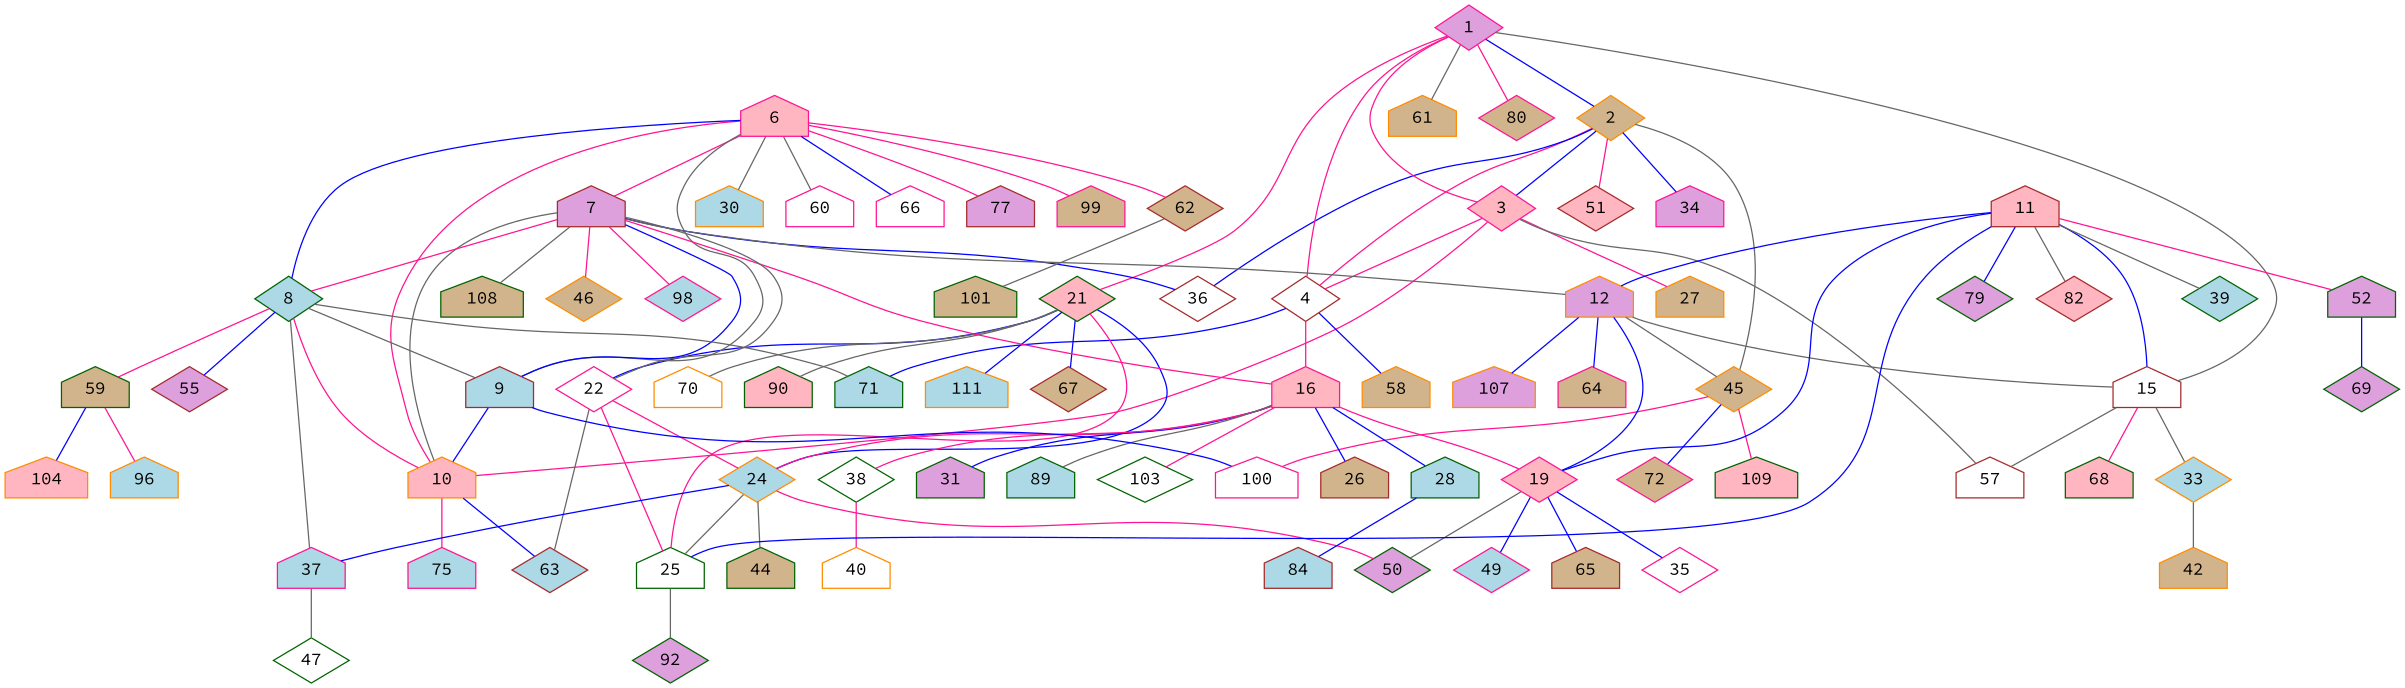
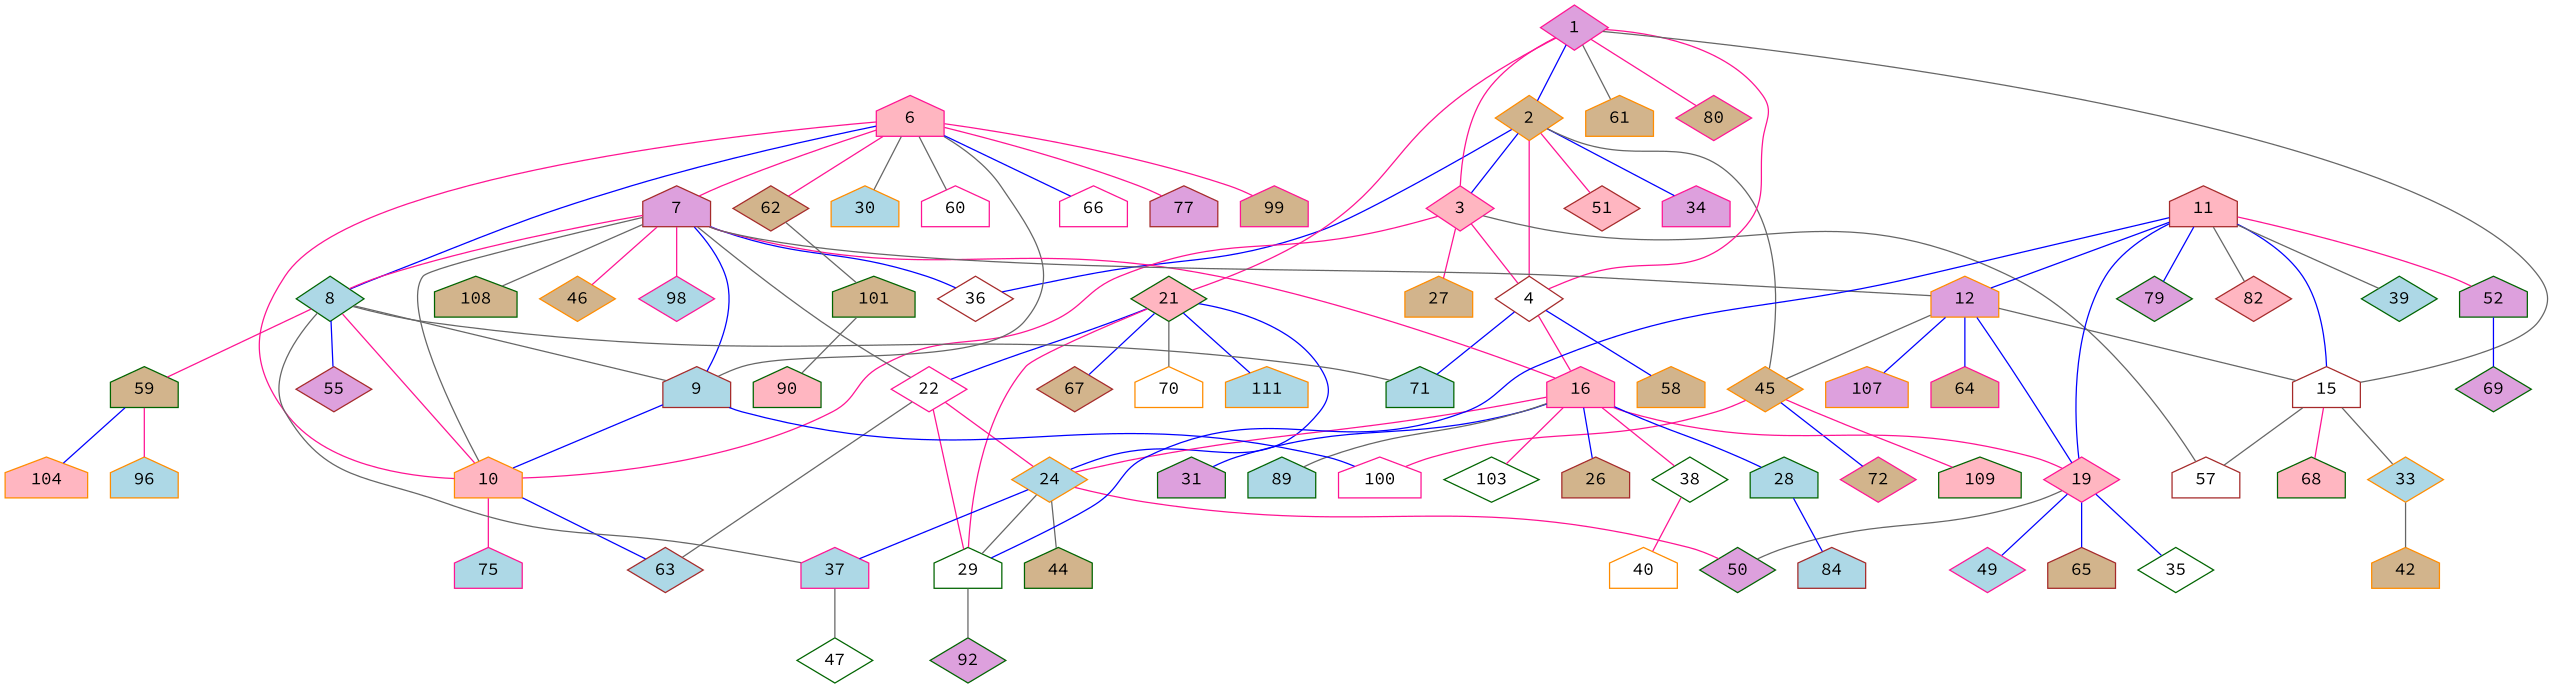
  graph {
    fontname="Source Code Pro"
    node [color=darkgreen fillcolor=tan fontname="Source Code Pro" shape=house style=filled]
    edge [color=blue fontname="Source Code Pro"]
    2 [color=darkorange shape=diamond super="+5"]
    3 [color=deeppink fillcolor=lightpink shape=diamond]
    4 [color=brown fillcolor=white shape=diamond]
    34 [color=deeppink fillcolor=plum]
    36 [color=brown fillcolor=white shape=diamond]
    45 [color=darkorange shape=diamond]
    51 [color=brown fillcolor=lightpink shape=diamond]
    1 [color=deeppink fillcolor=plum shape=diamond]
    15 [color=brown fillcolor=white super="+105+29"]
    21 [fillcolor=lightpink shape=diamond]
    61 [color=darkorange]
    80 [color=deeppink shape=diamond]
    10 [color=darkorange fillcolor=lightpink]
    27 [color=darkorange]
    57 [color=brown fillcolor=white]
    16 [color=deeppink fillcolor=lightpink super="+56+17+87+18"]
    58 [color=darkorange]
    71 [fillcolor=lightblue]
    33 [color=darkorange fillcolor=lightblue shape=diamond]
    68 [fillcolor=lightpink]
    22 [color=deeppink fillcolor=white shape=diamond super="+53+23"]
-   25 [fillcolor=white super="+32"]
+   25 [fillcolor=white super="+32" label=29]
    24 [color=darkorange fillcolor=lightblue shape=diamond]
    67 [color=brown shape=diamond]
    70 [color=darkorange fillcolor=white]
    90 [fillcolor=lightpink]
    111 [color=darkorange fillcolor=lightblue]
    100 [color=deeppink fillcolor=white]
    72 [color=deeppink shape=diamond super="+73+94"]
    109 [fillcolor=lightpink]
    63 [color=brown fillcolor=lightblue shape=diamond super="+93"]
    75 [color=deeppink fillcolor=lightblue]
    19 [color=deeppink fillcolor=lightpink shape=diamond super="+74+48+110+106+78+20"]
    26 [color=brown]
    28 [fillcolor=lightblue]
    31 [fillcolor=plum]
    38 [fillcolor=white shape=diamond]
    89 [fillcolor=lightblue]
    103 [fillcolor=white shape=diamond]
    6 [color=deeppink fillcolor=lightpink]
    7 [color=brown fillcolor=plum]
    8 [fillcolor=lightblue shape=diamond]
    9 [color=brown fillcolor=lightblue]
    30 [color=darkorange fillcolor=lightblue]
    60 [color=deeppink fillcolor=white]
    62 [color=brown shape=diamond]
    66 [color=deeppink fillcolor=white]
    77 [color=brown fillcolor=plum]
    99 [color=deeppink super="+102"]
    12 [color=darkorange fillcolor=plum super="+54"]
    46 [color=darkorange shape=diamond super="+83"]
    98 [color=deeppink fillcolor=lightblue shape=diamond]
    108
    37 [color=deeppink fillcolor=lightblue]
    55 [color=brown fillcolor=plum shape=diamond]
    59
    101
    64 [color=deeppink]
    107 [color=darkorange fillcolor=plum]
    47 [fillcolor=white shape=diamond]
    96 [color=darkorange fillcolor=lightblue]
    104 [color=darkorange fillcolor=lightpink]
    11 [color=brown fillcolor=lightpink super="+13+14"]
    39 [fillcolor=lightblue shape=diamond]
    52 [fillcolor=plum]
    79 [fillcolor=plum shape=diamond]
    82 [color=brown fillcolor=lightpink shape=diamond]
-   35 [color=deeppink fillcolor=white shape=diamond]
+   35 [fillcolor=white shape=diamond]
    49 [color=deeppink fillcolor=lightblue shape=diamond]
    50 [fillcolor=plum shape=diamond super="+86"]
    65 [color=brown]
    92 [fillcolor=plum shape=diamond]
    69 [fillcolor=plum shape=diamond]
    42 [color=darkorange]
    44 [super="+88"]
    84 [color=brown fillcolor=lightblue]
    40 [color=darkorange fillcolor=white]
    2 -- 3 [weight=2]
    2 -- 4 [color=deeppink weight=2]
    2 -- 34
    2 -- 36
    2 -- 45 [color=gray40]
    2 -- 51 [color=deeppink]
    3 -- 4 [color=deeppink]
    3 -- 10 [color=deeppink]
    3 -- 27 [color=deeppink]
    3 -- 57 [color=gray40]
    4 -- 16 [color=deeppink]
    4 -- 58
    4 -- 71
    45 -- 100 [color=deeppink]
    45 -- 72
    45 -- 109 [color=deeppink]
    1 -- 2 [weight=2]
    1 -- 3 [color=deeppink]
    1 -- 4 [color=deeppink]
    1 -- 15 [color=gray40]
    1 -- 21 [color=deeppink]
    1 -- 61 [color=gray40]
    1 -- 80 [color=deeppink]
    15 -- 57 [color=gray40]
    15 -- 33 [color=gray40]
    15 -- 68 [color=deeppink]
    21 -- 22 [weight=2]
    21 -- 25 [color=deeppink]
    21 -- 24
    21 -- 67
    21 -- 70 [color=gray40]
-   21 -- 90 [color=gray40]
+   101 -- 90 [color=gray40]
    21 -- 111
    10 -- 63
    10 -- 75 [color=deeppink]
    16 -- 24 [color=deeppink]
    16 -- 19 [color=deeppink weight=6]
    16 -- 26
    16 -- 28
    16 -- 31
    16 -- 38 [color=deeppink]
    16 -- 89 [color=gray40]
    16 -- 103 [color=deeppink]
    33 -- 42 [color=gray40]
    22 -- 25 [color=deeppink weight=2]
    22 -- 24 [color=deeppink weight=2]
    22 -- 63 [color=gray40]
    25 -- 92 [color=gray40]
    24 -- 25 [color=gray40]
    24 -- 37
    24 -- 50 [color=deeppink]
    24 -- 44 [color=gray40]
    19 -- 35
    19 -- 49
    19 -- 50 [color=gray40]
    19 -- 65
    28 -- 84
    38 -- 40 [color=deeppink]
    6 -- 10 [color=deeppink]
    6 -- 7 [color=deeppink]
    6 -- 8
    6 -- 9 [color=gray40]
    6 -- 30 [color=gray40]
    6 -- 60 [color=gray40]
    6 -- 62 [color=deeppink]
    6 -- 66
    6 -- 77 [color=deeppink]
    6 -- 99 [color=deeppink]
    7 -- 36
    7 -- 10 [color=gray40]
    7 -- 16 [color=deeppink]
    7 -- 22 [color=gray40]
    7 -- 8 [color=deeppink]
    7 -- 9
    7 -- 12 [color=gray40]
    7 -- 46 [color=deeppink]
    7 -- 98 [color=deeppink]
    7 -- 108 [color=gray40]
    8 -- 10 [color=deeppink]
    8 -- 71 [color=gray40]
    8 -- 9 [color=gray40]
    8 -- 37 [color=gray40]
    8 -- 55
    8 -- 59 [color=deeppink]
    9 -- 10
    9 -- 100
    62 -- 101 [color=gray40]
    12 -- 45 [color=gray40]
    12 -- 15 [color=gray40]
    12 -- 19
    12 -- 64
    12 -- 107
    37 -- 47 [color=gray40]
    59 -- 96 [color=deeppink]
    59 -- 104
    11 -- 15 [weight=3]
    11 -- 25
    11 -- 19
    11 -- 12 [weight=3]
    11 -- 39 [color=gray40]
    11 -- 52 [color=deeppink]
    11 -- 79
    11 -- 82 [color=gray40]
    52 -- 69
  }
